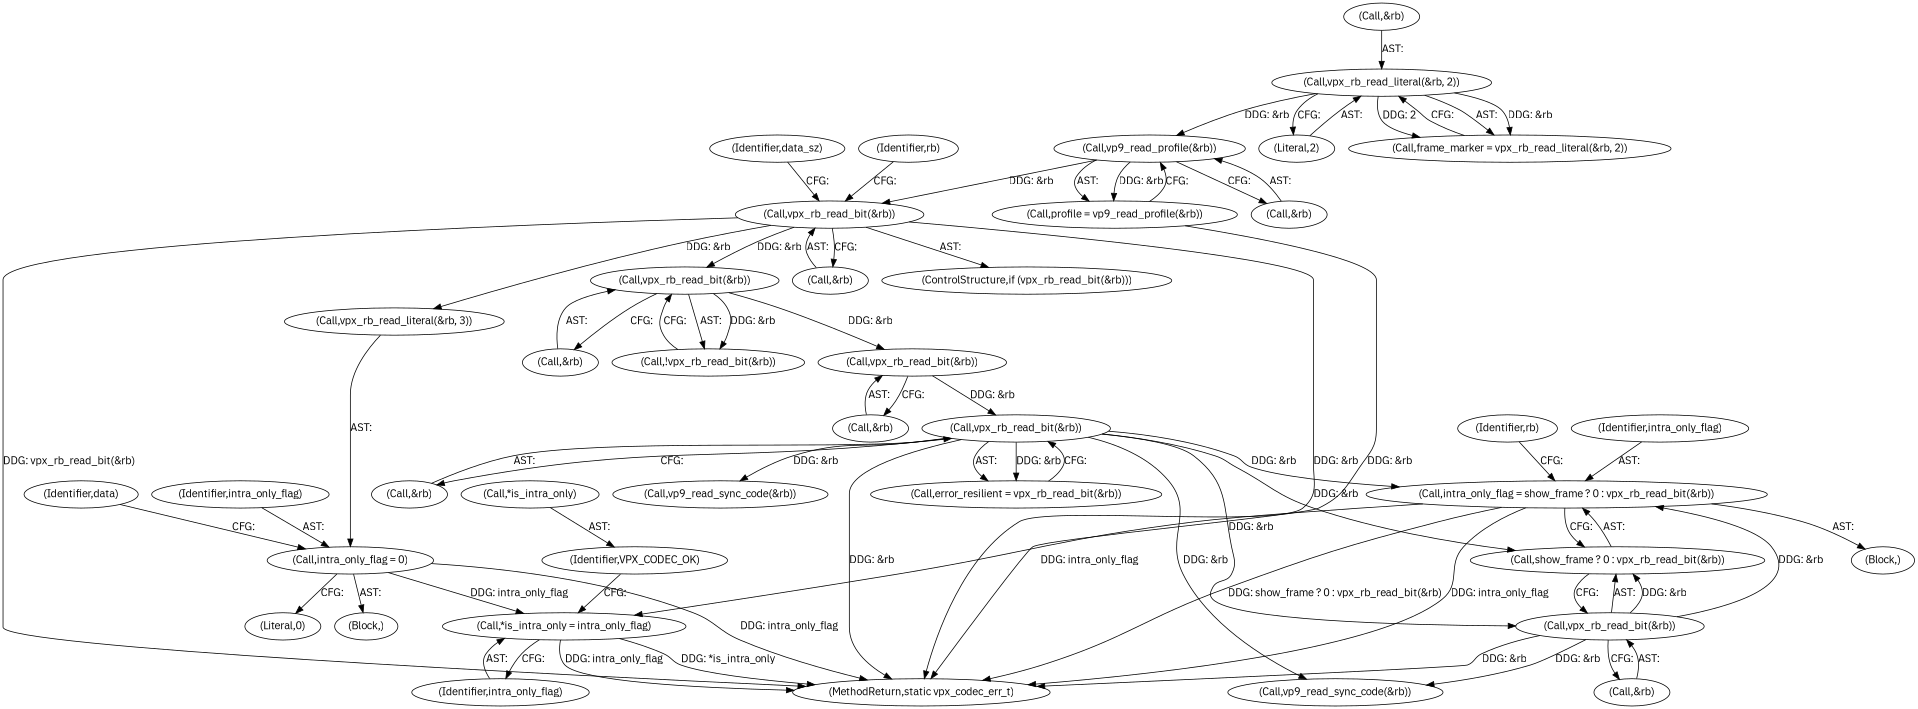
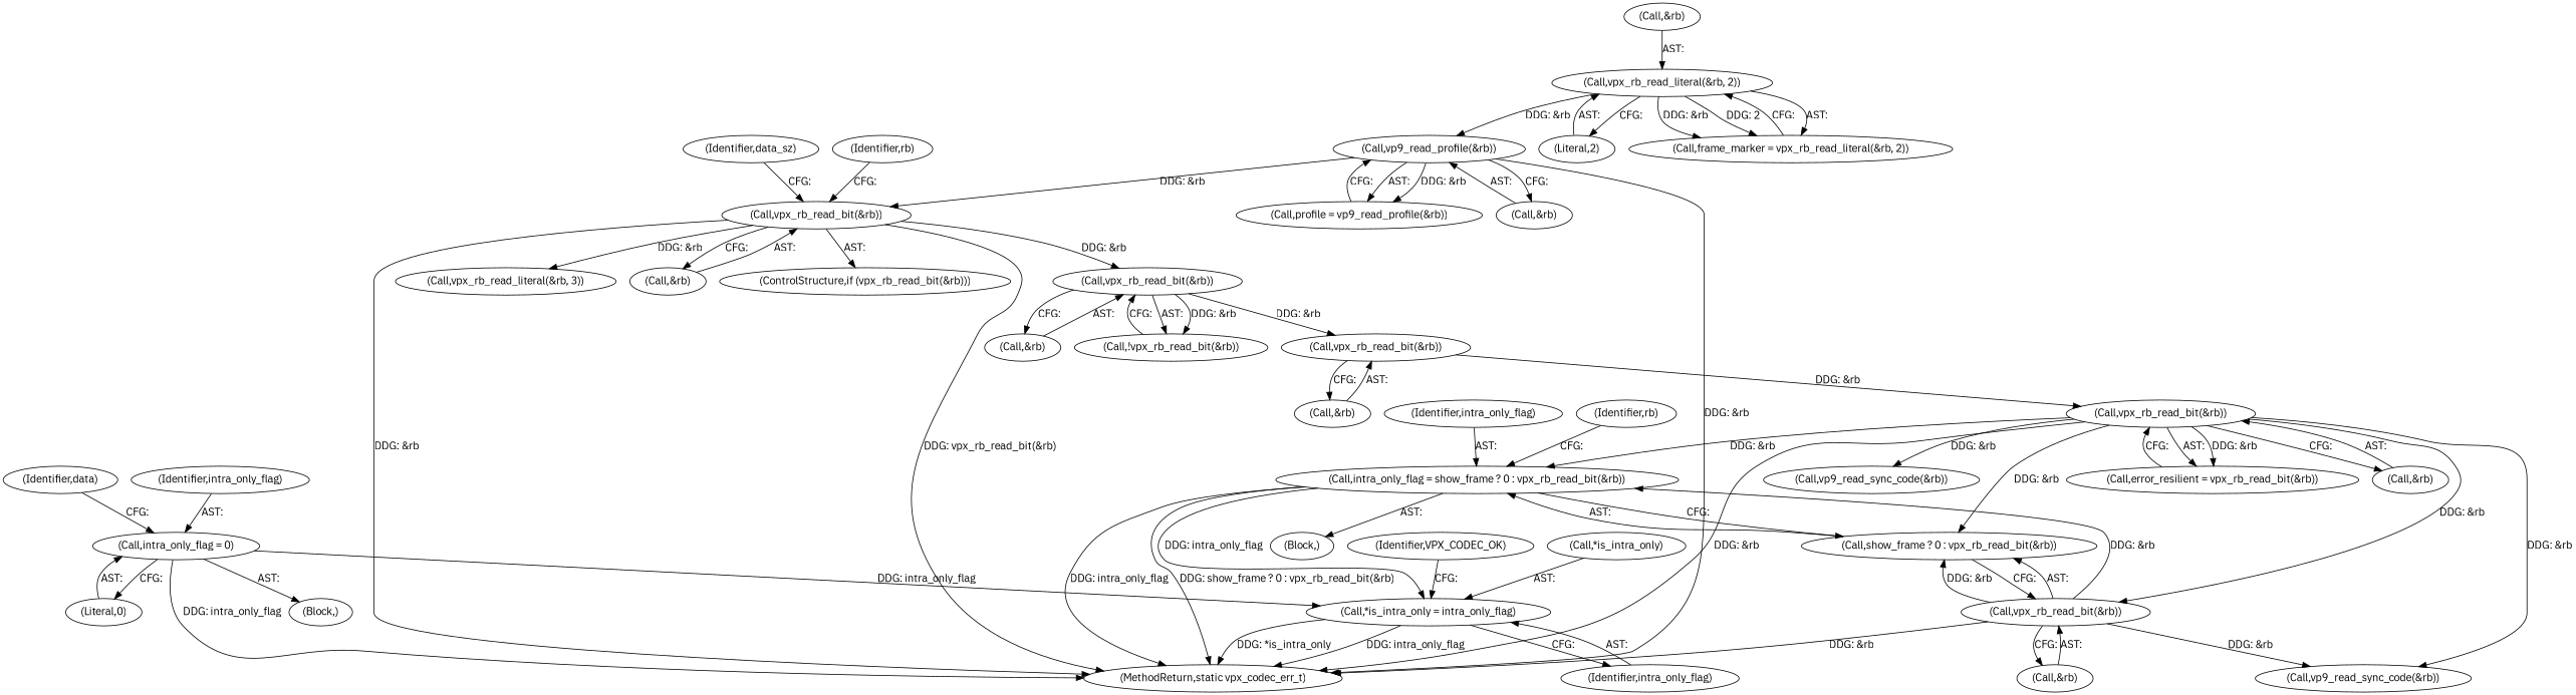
  digraph {
    fontname="IBM Plex Sans"
    node [fontname="IBM Plex Sans"]
    edge [fontname="IBM Plex Sans"]
    n1 [label="(Call,*is_intra_only = intra_only_flag)"]
    n2 [label="(Identifier,intra_only_flag)"]
    n3 [label="(MethodReturn,static vpx_codec_err_t)"]
    n4 [label="(Call,intra_only_flag = 0)"]
    n5 [label="(Block,)"]
    n6 [label="(Literal,0)"]
    n7 [label="(Call,intra_only_flag = show_frame ? 0 : vpx_rb_read_bit(&rb))"]
    n8 [label="(Call,show_frame ? 0 : vpx_rb_read_bit(&rb))"]
    n9 [label="(Block,)"]
    n10 [label="(Call,vpx_rb_read_bit(&rb))"]
    n11 [label="(Call,&rb)"]
    n12 [label="(Call,vp9_read_sync_code(&rb))"]
    n13 [label="(Call,vpx_rb_read_bit(&rb))"]
    n14 [label="(Call,vp9_read_sync_code(&rb))"]
    n15 [label="(Call,error_resilient = vpx_rb_read_bit(&rb))"]
    n16 [label="(Call,&rb)"]
    n17 [label="(Call,vpx_rb_read_bit(&rb))"]
    n18 [label="(Call,&rb)"]
    n19 [label="(Call,vpx_rb_read_bit(&rb))"]
    n20 [label="(Call,&rb)"]
    n21 [label="(Call,!vpx_rb_read_bit(&rb))"]
    n22 [label="(Call,vpx_rb_read_bit(&rb))"]
    n23 [label="(Call,vpx_rb_read_literal(&rb, 3))"]
    n24 [label="(Call,&rb)"]
    n25 [label="(ControlStructure,if (vpx_rb_read_bit(&rb)))"]
    n26 [label="(Call,vp9_read_profile(&rb))"]
    n27 [label="(Call,profile = vp9_read_profile(&rb))"]
    n28 [label="(Call,&rb)"]
    n29 [label="(Call,vpx_rb_read_literal(&rb, 2))"]
    n30 [label="(Literal,2)"]
    n31 [label="(Call,frame_marker = vpx_rb_read_literal(&rb, 2))"]
    n32 [label="(Call,&rb)"]
    n33 [label="(Identifier,data)"]
    n34 [label="(Call,*is_intra_only)"]
    n35 [label="(Identifier,data_sz)"]
    n36 [label="(Identifier,VPX_CODEC_OK)"]
    n37 [label="(Identifier,rb)"]
    n38 [label="(Identifier,intra_only_flag)"]
    n39 [label="(Identifier,intra_only_flag)"]
    n40 [label="(Identifier,rb)"]
    n1 -> n2 [label="CFG: "]
    n1 -> n3 [label="DDG: intra_only_flag"]
    n1 -> n3 [label="DDG: *is_intra_only"]
    n2 -> n1 [label="AST: "]
    n4 -> n1 [label="DDG: intra_only_flag"]
    n4 -> n3 [label="DDG: intra_only_flag"]
    n4 -> n5 [label="AST: "]
    n4 -> n6 [label="CFG: "]
-   n23 -> n4 [label="AST: "]
+   n6 -> n4 [label="AST: "]
    n7 -> n1 [label="DDG: intra_only_flag"]
    n7 -> n3 [label="DDG: show_frame ? 0 : vpx_rb_read_bit(&rb)"]
    n7 -> n3 [label="DDG: intra_only_flag"]
    n7 -> n8 [label="CFG: "]
    n7 -> n9 [label="AST: "]
    n8 -> n7 [label="AST: "]
    n8 -> n10 [label="CFG: "]
    n10 -> n3 [label="DDG: &rb"]
    n10 -> n7 [label="DDG: &rb"]
    n10 -> n8 [label="AST: "]
    n10 -> n8 [label="DDG: &rb"]
    n10 -> n11 [label="CFG: "]
    n10 -> n12 [label="DDG: &rb"]
    n11 -> n10 [label="AST: "]
    n13 -> n3 [label="DDG: &rb"]
    n13 -> n7 [label="DDG: &rb"]
    n13 -> n8 [label="DDG: &rb"]
    n13 -> n10 [label="DDG: &rb"]
    n13 -> n12 [label="DDG: &rb"]
    n13 -> n14 [label="DDG: &rb"]
    n13 -> n15 [label="AST: "]
    n13 -> n15 [label="DDG: &rb"]
    n13 -> n16 [label="CFG: "]
    n15 -> n13 [label="CFG: "]
    n16 -> n13 [label="AST: "]
    n17 -> n13 [label="DDG: &rb"]
    n17 -> n18 [label="CFG: "]
    n18 -> n17 [label="AST: "]
    n19 -> n17 [label="DDG: &rb"]
    n19 -> n20 [label="CFG: "]
    n19 -> n21 [label="AST: "]
    n19 -> n21 [label="DDG: &rb"]
    n20 -> n19 [label="AST: "]
    n21 -> n19 [label="CFG: "]
    n22 -> n3 [label="DDG: &rb"]
    n22 -> n3 [label="DDG: vpx_rb_read_bit(&rb)"]
    n22 -> n19 [label="DDG: &rb"]
    n22 -> n23 [label="DDG: &rb"]
    n22 -> n24 [label="CFG: "]
    n22 -> n25 [label="AST: "]
    n24 -> n22 [label="AST: "]
-   n27 -> n3 [label="DDG: &rb"]
+   n26 -> n3 [label="DDG: &rb"]
    n26 -> n22 [label="DDG: &rb"]
    n26 -> n27 [label="AST: "]
    n26 -> n27 [label="DDG: &rb"]
    n26 -> n28 [label="CFG: "]
    n27 -> n26 [label="CFG: "]
    n28 -> n26 [label="AST: "]
    n29 -> n26 [label="DDG: &rb"]
    n29 -> n30 [label="CFG: "]
    n29 -> n31 [label="AST: "]
    n29 -> n31 [label="DDG: &rb"]
    n29 -> n31 [label="DDG: 2"]
    n30 -> n29 [label="AST: "]
    n31 -> n29 [label="CFG: "]
    n32 -> n29 [label="AST: "]
    n33 -> n4 [label="CFG: "]
-   n34 -> n36 [label="AST: "]
+   n34 -> n1 [label="AST: "]
    n35 -> n22 [label="CFG: "]
    n36 -> n1 [label="CFG: "]
    n37 -> n7 [label="CFG: "]
    n38 -> n7 [label="AST: "]
    n39 -> n4 [label="AST: "]
    n40 -> n22 [label="CFG: "]
  }
